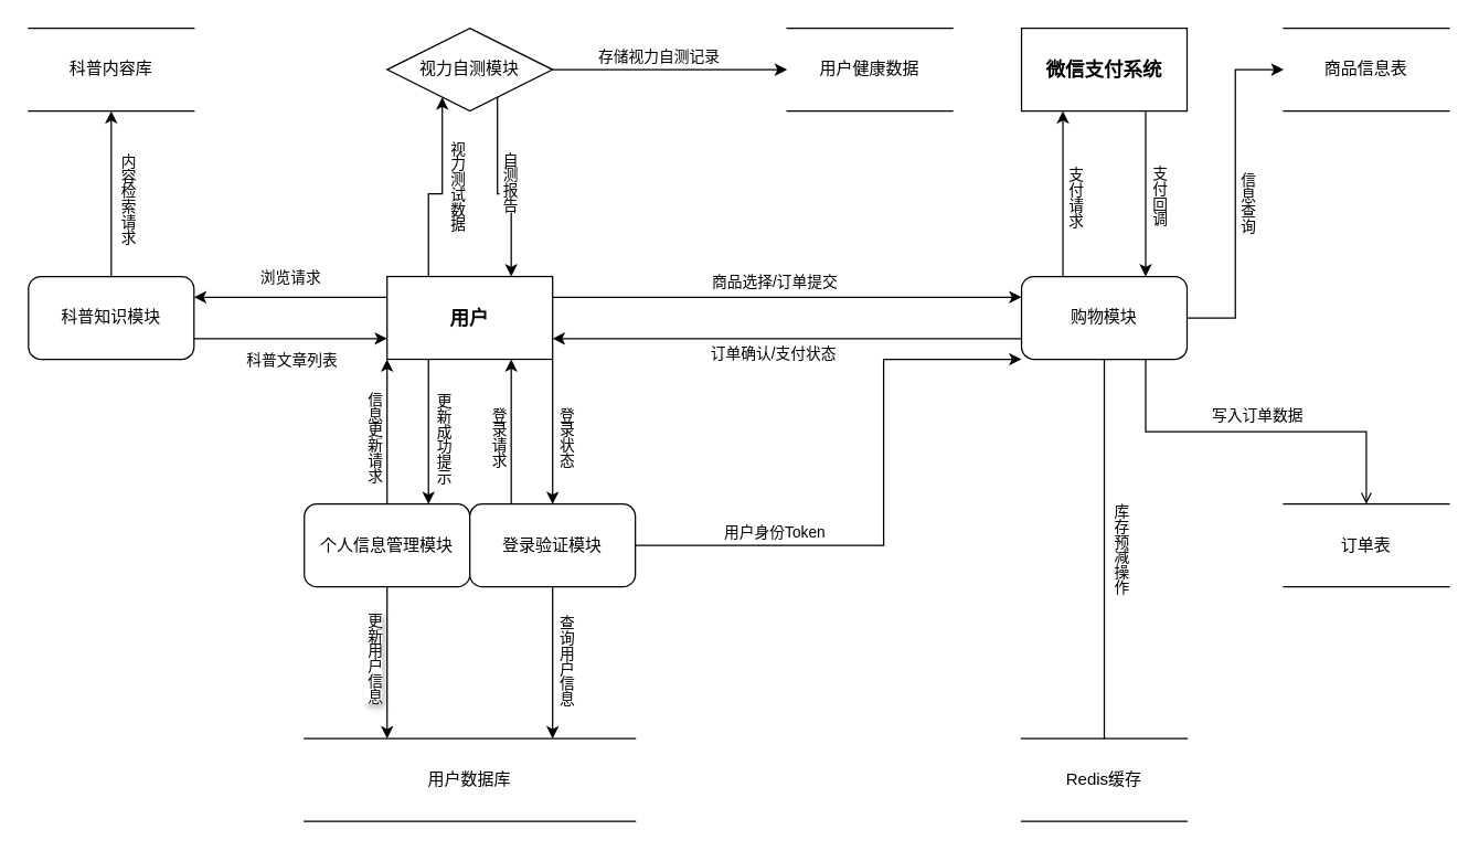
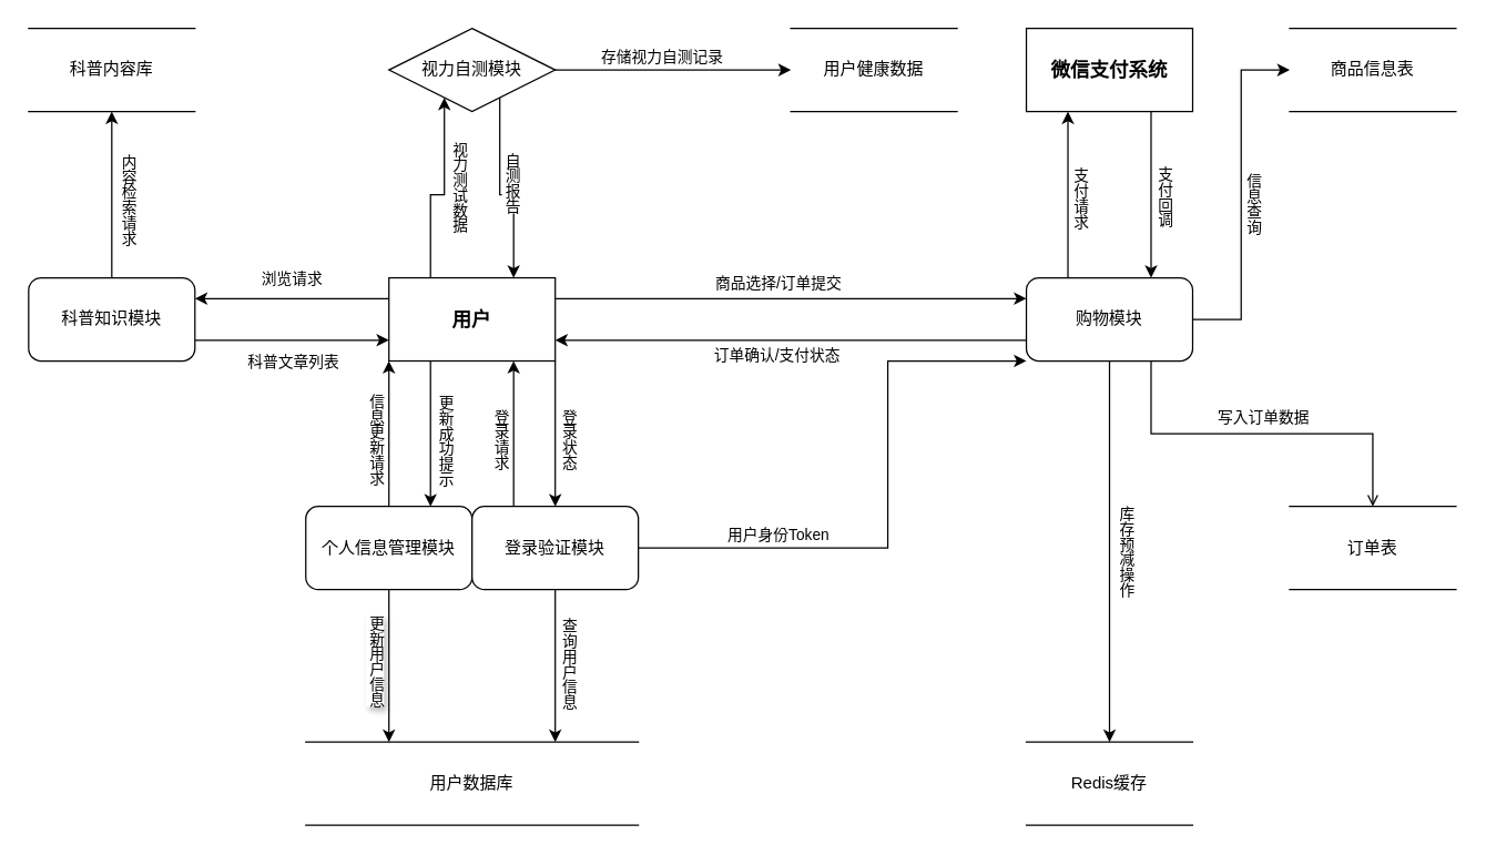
  <mxCell id="0" />
  <mxCell id="1" parent="0" />
  <mxCell id="2" style="edgeStyle=orthogonalEdgeStyle;rounded=0;orthogonalLoop=1;jettySize=auto;html=1;exitX=0.75;exitY=1;exitDx=0;exitDy=0;entryX=0.75;entryY=0;entryDx=0;entryDy=0;" edge="1" parent="1" source="4" target="26"><mxGeometry relative="1" as="geometry" /></mxCell>
  <mxCell id="3" value="支付回调" style="edgeLabel;html=1;align=center;verticalAlign=middle;resizable=0;points=[];textDirection=vertical-rl;" vertex="1" connectable="0" parent="2"><mxGeometry x="0.002" relative="1" as="geometry"><mxPoint x="8" as="offset" /></mxGeometry></mxCell>
  <mxCell id="4" value="&lt;font style=&quot;font-size: 14px;&quot;&gt;微信支付系统&lt;/font&gt;" style="rounded=0;whiteSpace=wrap;html=1;fontStyle=1" vertex="1" parent="1"><mxGeometry x="740" y="20" width="120" height="60" as="geometry" /></mxCell>
  <mxCell id="5" style="edgeStyle=orthogonalEdgeStyle;rounded=0;orthogonalLoop=1;jettySize=auto;html=1;exitX=1;exitY=0.25;exitDx=0;exitDy=0;entryX=0;entryY=0.25;entryDx=0;entryDy=0;" edge="1" parent="1" source="15" target="26"><mxGeometry relative="1" as="geometry" /></mxCell>
  <mxCell id="6" value="商品选择/订单提交" style="edgeLabel;html=1;align=center;verticalAlign=middle;resizable=0;points=[];" vertex="1" connectable="0" parent="5"><mxGeometry x="-0.454" y="-2" relative="1" as="geometry"><mxPoint x="67" y="-14" as="offset" /></mxGeometry></mxCell>
  <mxCell id="7" style="edgeStyle=orthogonalEdgeStyle;rounded=0;orthogonalLoop=1;jettySize=auto;html=1;exitX=0.25;exitY=0;exitDx=0;exitDy=0;entryX=0.25;entryY=1;entryDx=0;entryDy=0;" edge="1" parent="1" source="15" target="37"><mxGeometry relative="1" as="geometry" /></mxCell>
  <mxCell id="8" value="视力测试数据" style="edgeLabel;html=1;align=center;verticalAlign=middle;resizable=0;points=[];textDirection=vertical-rl;" vertex="1" connectable="0" parent="7"><mxGeometry x="0.527" y="5" relative="1" as="geometry"><mxPoint x="14" y="30" as="offset" /></mxGeometry></mxCell>
  <mxCell id="9" style="edgeStyle=orthogonalEdgeStyle;rounded=0;orthogonalLoop=1;jettySize=auto;html=1;exitX=0;exitY=0.25;exitDx=0;exitDy=0;entryX=1;entryY=0.25;entryDx=0;entryDy=0;" edge="1" parent="1" source="15" target="32"><mxGeometry relative="1" as="geometry" /></mxCell>
  <mxCell id="10" value="浏览请求" style="edgeLabel;html=1;align=center;verticalAlign=middle;resizable=0;points=[];" vertex="1" connectable="0" parent="9"><mxGeometry x="0.469" y="2" relative="1" as="geometry"><mxPoint x="32" y="-17" as="offset" /></mxGeometry></mxCell>
  <mxCell id="11" style="edgeStyle=orthogonalEdgeStyle;rounded=0;orthogonalLoop=1;jettySize=auto;html=1;exitX=0.25;exitY=1;exitDx=0;exitDy=0;entryX=0.75;entryY=0;entryDx=0;entryDy=0;" edge="1" parent="1" source="15" target="47"><mxGeometry relative="1" as="geometry"><Array as="points"><mxPoint x="310" y="280" /><mxPoint x="310" y="280" /></Array></mxGeometry></mxCell>
  <mxCell id="12" value="更新成功提示" style="edgeLabel;html=1;align=center;verticalAlign=middle;resizable=0;points=[];textDirection=vertical-rl;" vertex="1" connectable="0" parent="11"><mxGeometry x="-0.438" y="-1" relative="1" as="geometry"><mxPoint x="10" y="26" as="offset" /></mxGeometry></mxCell>
  <mxCell id="13" style="edgeStyle=orthogonalEdgeStyle;rounded=0;orthogonalLoop=1;jettySize=auto;html=1;exitX=1;exitY=1;exitDx=0;exitDy=0;entryX=0.5;entryY=0;entryDx=0;entryDy=0;" edge="1" parent="1" source="15" target="54"><mxGeometry relative="1" as="geometry" /></mxCell>
  <mxCell id="14" value="登录状态" style="edgeLabel;html=1;align=center;verticalAlign=middle;resizable=0;points=[];textDirection=vertical-rl;" vertex="1" connectable="0" parent="13"><mxGeometry x="-0.55" y="1" relative="1" as="geometry"><mxPoint x="7" y="31" as="offset" /></mxGeometry></mxCell>
  <mxCell id="15" value="&lt;font style=&quot;font-size: 14px;&quot;&gt;用户&lt;/font&gt;" style="rounded=0;whiteSpace=wrap;html=1;fontStyle=1" vertex="1" parent="1"><mxGeometry x="280" y="200" width="120" height="60" as="geometry" /></mxCell>
  <mxCell id="16" style="edgeStyle=orthogonalEdgeStyle;rounded=0;orthogonalLoop=1;jettySize=auto;html=1;exitX=0;exitY=0.75;exitDx=0;exitDy=0;entryX=1;entryY=0.75;entryDx=0;entryDy=0;" edge="1" parent="1" source="26" target="15"><mxGeometry relative="1" as="geometry" /></mxCell>
  <mxCell id="17" value="订单确认/支付状态" style="edgeLabel;html=1;align=center;verticalAlign=middle;resizable=0;points=[];" vertex="1" connectable="0" parent="16"><mxGeometry x="0.539" relative="1" as="geometry"><mxPoint x="81" y="10" as="offset" /></mxGeometry></mxCell>
- <mxCell id="18" style="edgeStyle=orthogonalEdgeStyle;rounded=0;orthogonalLoop=1;jettySize=auto;html=1;exitX=0.5;exitY=1;exitDx=0;exitDy=0;entryX=0.5;entryY=0;entryDx=0;entryDy=0;endArrow=none;" edge="1" parent="1" source="26" target="38"><mxGeometry relative="1" as="geometry" /></mxCell>
+ <mxCell id="18" style="edgeStyle=orthogonalEdgeStyle;rounded=0;orthogonalLoop=1;jettySize=auto;html=1;exitX=0.5;exitY=1;exitDx=0;exitDy=0;entryX=0.5;entryY=0;entryDx=0;entryDy=0;" edge="1" parent="1" source="26" target="38"><mxGeometry relative="1" as="geometry" /></mxCell>
  <mxCell id="19" value="库存预减操作" style="edgeLabel;html=1;align=center;verticalAlign=middle;resizable=0;points=[];textDirection=vertical-rl;" vertex="1" connectable="0" parent="18"><mxGeometry x="-0.057" y="1" relative="1" as="geometry"><mxPoint x="9" y="6" as="offset" /></mxGeometry></mxCell>
  <mxCell id="20" style="edgeStyle=orthogonalEdgeStyle;rounded=0;orthogonalLoop=1;jettySize=auto;html=1;exitX=1;exitY=0.5;exitDx=0;exitDy=0;entryX=0;entryY=0.5;entryDx=0;entryDy=0;" edge="1" parent="1" source="26" target="41"><mxGeometry relative="1" as="geometry" /></mxCell>
  <mxCell id="21" value="信息查询" style="edgeLabel;html=1;align=center;verticalAlign=middle;resizable=0;points=[];textDirection=vertical-rl;" vertex="1" connectable="0" parent="20"><mxGeometry x="0.009" y="2" relative="1" as="geometry"><mxPoint x="9" y="6" as="offset" /></mxGeometry></mxCell>
  <mxCell id="22" style="edgeStyle=orthogonalEdgeStyle;rounded=0;orthogonalLoop=1;jettySize=auto;html=1;exitX=0.25;exitY=0;exitDx=0;exitDy=0;entryX=0.25;entryY=1;entryDx=0;entryDy=0;" edge="1" parent="1" source="26" target="4"><mxGeometry relative="1" as="geometry" /></mxCell>
  <mxCell id="23" value="支付请求" style="edgeLabel;html=1;align=center;verticalAlign=middle;resizable=0;points=[];textDirection=vertical-rl;" vertex="1" connectable="0" parent="22"><mxGeometry x="-0.022" y="-1" relative="1" as="geometry"><mxPoint x="6" as="offset" /></mxGeometry></mxCell>
  <mxCell id="24" style="edgeStyle=orthogonalEdgeStyle;rounded=0;orthogonalLoop=1;jettySize=auto;html=1;exitX=0.75;exitY=1;exitDx=0;exitDy=0;entryX=0.5;entryY=0;entryDx=0;entryDy=0;endArrow=open;" edge="1" parent="1" source="26" target="27"><mxGeometry relative="1" as="geometry" /></mxCell>
  <mxCell id="25" value="写入订单数据" style="edgeLabel;html=1;align=center;verticalAlign=middle;resizable=0;points=[];" vertex="1" connectable="0" parent="24"><mxGeometry x="0.001" y="1" relative="1" as="geometry"><mxPoint y="-11" as="offset" /></mxGeometry></mxCell>
  <mxCell id="26" value="购物模块" style="rounded=1;whiteSpace=wrap;html=1;" vertex="1" parent="1"><mxGeometry x="740" y="200" width="120" height="60" as="geometry" /></mxCell>
  <mxCell id="27" value="订单表" style="shape=partialRectangle;whiteSpace=wrap;html=1;left=0;right=0;fillColor=none;" vertex="1" parent="1"><mxGeometry x="930" y="365" width="120" height="60" as="geometry" /></mxCell>
  <mxCell id="28" style="edgeStyle=orthogonalEdgeStyle;rounded=0;orthogonalLoop=1;jettySize=auto;html=1;exitX=1;exitY=0.75;exitDx=0;exitDy=0;entryX=0;entryY=0.75;entryDx=0;entryDy=0;" edge="1" parent="1" source="32" target="15"><mxGeometry relative="1" as="geometry" /></mxCell>
  <mxCell id="29" value="科普文章列表" style="edgeLabel;html=1;align=center;verticalAlign=middle;resizable=0;points=[];" vertex="1" connectable="0" parent="28"><mxGeometry x="0.456" y="1" relative="1" as="geometry"><mxPoint x="-32" y="16" as="offset" /></mxGeometry></mxCell>
  <mxCell id="30" style="edgeStyle=orthogonalEdgeStyle;rounded=0;orthogonalLoop=1;jettySize=auto;html=1;exitX=0.5;exitY=0;exitDx=0;exitDy=0;entryX=0.5;entryY=1;entryDx=0;entryDy=0;" edge="1" parent="1" source="32" target="40"><mxGeometry relative="1" as="geometry" /></mxCell>
  <mxCell id="31" value="内容检索请求" style="edgeLabel;html=1;align=center;verticalAlign=middle;resizable=0;points=[];textDirection=vertical-rl;" vertex="1" connectable="0" parent="30"><mxGeometry x="-0.035" relative="1" as="geometry"><mxPoint x="10" as="offset" /></mxGeometry></mxCell>
  <mxCell id="32" value="科普知识模块&lt;span style=&quot;color: rgba(0, 0, 0, 0); font-family: monospace; font-size: 0px; text-align: start; white-space: nowrap;&quot;&gt;%3CmxGraphModel%3E%3Croot%3E%3CmxCell%20id%3D%220%22%2F%3E%3CmxCell%20id%3D%221%22%20parent%3D%220%22%2F%3E%3CmxCell%20id%3D%222%22%20value%3D%22%E8%B4%AD%E7%89%A9%E6%A8%A1%E5%9D%97%22%20style%3D%22rounded%3D1%3BwhiteSpace%3Dwrap%3Bhtml%3D1%3B%22%20vertex%3D%221%22%20parent%3D%221%22%3E%3CmxGeometry%20x%3D%22500%22%20y%3D%22210%22%20width%3D%22120%22%20height%3D%2260%22%20as%3D%22geometry%22%2F%3E%3C%2FmxCell%3E%3C%2Froot%3E%3C%2FmxGraphModel%3E&lt;/span&gt;" style="rounded=1;whiteSpace=wrap;html=1;" vertex="1" parent="1"><mxGeometry x="20" y="200" width="120" height="60" as="geometry" /></mxCell>
  <mxCell id="33" style="edgeStyle=orthogonalEdgeStyle;rounded=0;orthogonalLoop=1;jettySize=auto;html=1;exitX=0.75;exitY=1;exitDx=0;exitDy=0;entryX=0.75;entryY=0;entryDx=0;entryDy=0;" edge="1" parent="1" source="37" target="15"><mxGeometry relative="1" as="geometry" /></mxCell>
  <mxCell id="34" value="自测报告" style="edgeLabel;html=1;align=center;verticalAlign=middle;resizable=0;points=[];textDirection=vertical-rl;" vertex="1" connectable="0" parent="33"><mxGeometry x="-0.551" y="-2" relative="1" as="geometry"><mxPoint x="9" y="29" as="offset" /></mxGeometry></mxCell>
  <mxCell id="35" style="edgeStyle=orthogonalEdgeStyle;rounded=0;orthogonalLoop=1;jettySize=auto;html=1;exitX=1;exitY=0.5;exitDx=0;exitDy=0;entryX=0;entryY=0.5;entryDx=0;entryDy=0;" edge="1" parent="1" source="37" target="42"><mxGeometry relative="1" as="geometry" /></mxCell>
  <mxCell id="36" value="存储视力自测记录" style="edgeLabel;html=1;align=center;verticalAlign=middle;resizable=0;points=[];" vertex="1" connectable="0" parent="35"><mxGeometry x="-0.025" y="1" relative="1" as="geometry"><mxPoint x="-7" y="-9" as="offset" /></mxGeometry></mxCell>
  <mxCell id="37" value="视力自测模块" style="rhombus;whiteSpace=wrap;html=1;" vertex="1" parent="1"><mxGeometry x="280" y="20" width="120" height="60" as="geometry" /></mxCell>
  <mxCell id="38" value="Redis缓存" style="shape=partialRectangle;whiteSpace=wrap;html=1;left=0;right=0;fillColor=none;" vertex="1" parent="1"><mxGeometry x="740" y="535" width="120" height="60" as="geometry" /></mxCell>
  <mxCell id="39" value="用户数据库" style="shape=partialRectangle;whiteSpace=wrap;html=1;left=0;right=0;fillColor=none;" vertex="1" parent="1"><mxGeometry x="220" y="535" width="240" height="60" as="geometry" /></mxCell>
  <mxCell id="40" value="科普内容库" style="shape=partialRectangle;whiteSpace=wrap;html=1;left=0;right=0;fillColor=none;" vertex="1" parent="1"><mxGeometry x="20" y="20" width="120" height="60" as="geometry" /></mxCell>
  <mxCell id="41" value="商品信息表" style="shape=partialRectangle;whiteSpace=wrap;html=1;left=0;right=0;fillColor=none;" vertex="1" parent="1"><mxGeometry x="930" y="20" width="120" height="60" as="geometry" /></mxCell>
  <mxCell id="42" value="用户健康数据" style="shape=partialRectangle;whiteSpace=wrap;html=1;left=0;right=0;fillColor=none;" vertex="1" parent="1"><mxGeometry x="570" y="20" width="120" height="60" as="geometry" /></mxCell>
  <mxCell id="43" style="edgeStyle=orthogonalEdgeStyle;rounded=0;orthogonalLoop=1;jettySize=auto;html=1;exitX=0.5;exitY=0;exitDx=0;exitDy=0;entryX=0;entryY=1;entryDx=0;entryDy=0;" edge="1" parent="1" source="47" target="15"><mxGeometry relative="1" as="geometry" /></mxCell>
  <mxCell id="44" value="信息更新请求" style="edgeLabel;html=1;align=center;verticalAlign=middle;resizable=0;points=[];textDirection=vertical-rl;" vertex="1" connectable="0" parent="43"><mxGeometry x="-0.504" y="5" relative="1" as="geometry"><mxPoint x="-6" y="-24" as="offset" /></mxGeometry></mxCell>
  <mxCell id="45" style="edgeStyle=orthogonalEdgeStyle;rounded=0;orthogonalLoop=1;jettySize=auto;html=1;exitX=0.5;exitY=1;exitDx=0;exitDy=0;entryX=0.25;entryY=0;entryDx=0;entryDy=0;" edge="1" parent="1" source="47" target="39"><mxGeometry relative="1" as="geometry" /></mxCell>
  <mxCell id="46" value="更新用户信息" style="edgeLabel;html=1;align=center;verticalAlign=middle;resizable=0;points=[];textShadow=1;textDirection=vertical-rl;" vertex="1" connectable="0" parent="45"><mxGeometry x="-0.04" relative="1" as="geometry"><mxPoint x="-11" y="-3" as="offset" /></mxGeometry></mxCell>
  <mxCell id="47" value="个人信息管理模块" style="rounded=1;whiteSpace=wrap;html=1;" vertex="1" parent="1"><mxGeometry x="220" y="365" width="120" height="60" as="geometry" /></mxCell>
  <mxCell id="48" style="edgeStyle=orthogonalEdgeStyle;rounded=0;orthogonalLoop=1;jettySize=auto;html=1;exitX=0.25;exitY=0;exitDx=0;exitDy=0;entryX=0.75;entryY=1;entryDx=0;entryDy=0;" edge="1" parent="1" source="54" target="15"><mxGeometry relative="1" as="geometry" /></mxCell>
  <mxCell id="49" value="登录请求" style="edgeLabel;html=1;align=center;verticalAlign=middle;resizable=0;points=[];textDirection=vertical-rl;" vertex="1" connectable="0" parent="48"><mxGeometry x="-0.459" y="-1" relative="1" as="geometry"><mxPoint x="-12" y="-22" as="offset" /></mxGeometry></mxCell>
  <mxCell id="50" style="edgeStyle=orthogonalEdgeStyle;rounded=0;orthogonalLoop=1;jettySize=auto;html=1;exitX=0.5;exitY=1;exitDx=0;exitDy=0;entryX=0.75;entryY=0;entryDx=0;entryDy=0;" edge="1" parent="1" source="54" target="39"><mxGeometry relative="1" as="geometry" /></mxCell>
  <mxCell id="51" value="查询用户信息" style="edgeLabel;html=1;align=center;verticalAlign=middle;resizable=0;points=[];textDirection=vertical-rl;" vertex="1" connectable="0" parent="50"><mxGeometry x="-0.062" y="1" relative="1" as="geometry"><mxPoint x="7" as="offset" /></mxGeometry></mxCell>
  <mxCell id="52" style="edgeStyle=orthogonalEdgeStyle;rounded=0;orthogonalLoop=1;jettySize=auto;html=1;exitX=1;exitY=0.5;exitDx=0;exitDy=0;entryX=0;entryY=1;entryDx=0;entryDy=0;" edge="1" parent="1" source="54" target="26"><mxGeometry relative="1" as="geometry"><Array as="points"><mxPoint x="640" y="395" /><mxPoint x="640" y="260" /></Array></mxGeometry></mxCell>
  <mxCell id="53" value="用户身份Token" style="edgeLabel;html=1;align=center;verticalAlign=middle;resizable=0;points=[];" vertex="1" connectable="0" parent="52"><mxGeometry x="-0.52" y="-4" relative="1" as="geometry"><mxPoint y="-14" as="offset" /></mxGeometry></mxCell>
  <mxCell id="54" value="登录验证模块" style="rounded=1;whiteSpace=wrap;html=1;" vertex="1" parent="1"><mxGeometry x="340" y="365" width="120" height="60" as="geometry" /></mxCell>
